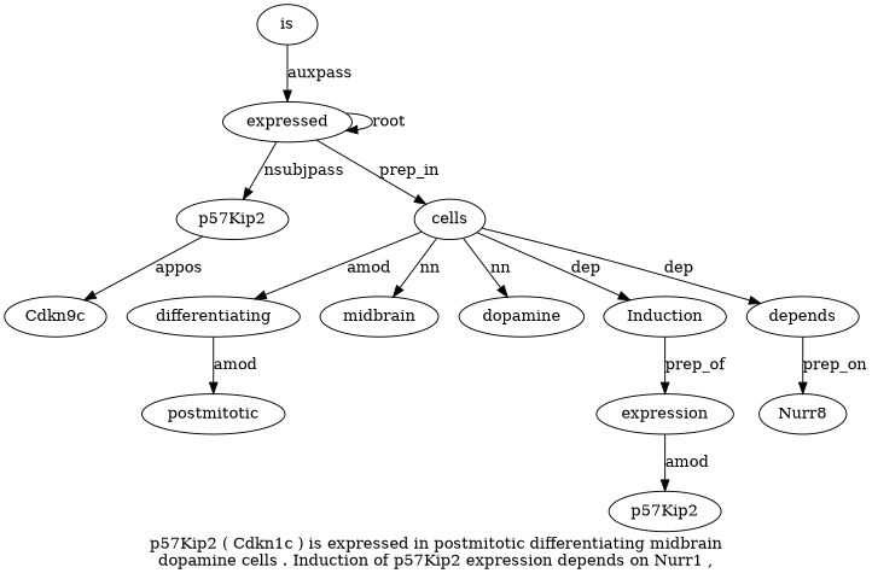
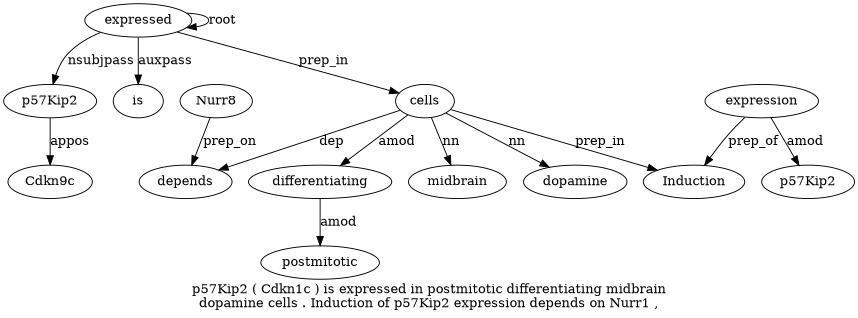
  digraph {
    label="p57Kip2 ( Cdkn1c ) is expressed in postmitotic differentiating midbrain\ndopamine cells . Induction of p57Kip2 expression depends on Nurr1 ,"
    node [fillcolor=white style=filled]
    n1 [label=expressed]
    n2 [label=p57Kip2]
    n3 [label=is]
    n4 [label=cells]
    n5 [label=Cdkn9c]
    n6 [label=differentiating]
    n7 [label=midbrain]
    n8 [label=dopamine]
    n9 [label=Induction]
    n10 [label=depends]
    n11 [label=postmitotic]
    n12 [label=expression]
    n13 [label=Nurr8]
    n14 [label=p57Kip2]
    n1 -> n1 [label=root]
    n1 -> n2 [label=nsubjpass]
-   n3 -> n1 [label=auxpass]
+   n1 -> n3 [label=auxpass]
    n1 -> n4 [label=prep_in]
    n2 -> n5 [label=appos]
    n4 -> n6 [label=amod]
    n4 -> n7 [label=nn]
    n4 -> n8 [label=nn]
-   n4 -> n9 [label=dep]
+   n4 -> n9 [label=prep_in]
    n4 -> n10 [label=dep]
    n6 -> n11 [label=amod]
-   n9 -> n12 [label=prep_of]
-   n10 -> n13 [label=prep_on]
+   n12 -> n9 [label=prep_of]
+   n13 -> n10 [label=prep_on]
    n12 -> n14 [label=amod]
  }
